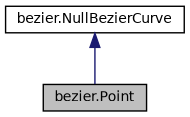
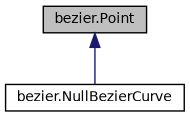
  digraph {
    node [color=black fontname=Helvetica fontsize=10 shape=record style=filled]
    n1 [fillcolor=grey75 fontcolor=black height=0.2 label="bezier.Point" width=0.4]
    n2 [fillcolor=white height=0.2 label="bezier.NullBezierCurve" width=0.4]
-   n2 -> n1 [color=midnightblue dir=back fontname=Helvetica fontsize=10 labelfontname=Helvetica labelfontsize=10 style=solid]
+   n1 -> n2 [color=midnightblue dir=back fontname=Helvetica fontsize=10 labelfontname=Helvetica labelfontsize=10 style=solid]
  }
